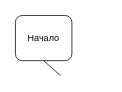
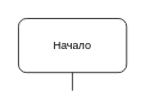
  <mxCell id="0" />
  <mxCell id="1" parent="0" />
- <mxCell id="2" value="Начало" style="rounded=1;whiteSpace=wrap;html=1;" parent="1" vertex="1"><mxGeometry x="20" y="20" width="75" height="60" as="geometry" /></mxCell>
+ <mxCell id="2" value="Начало" style="rounded=1;whiteSpace=wrap;html=1;" parent="1" vertex="1"><mxGeometry x="20" y="20" width="120" height="60" as="geometry" /></mxCell>
  <mxCell id="3" value="" style="endArrow=none;html=1;entryX=0.5;entryY=1;entryDx=0;entryDy=0;" edge="1" parent="1" target="2"><mxGeometry width="50" height="50" relative="1" as="geometry"><mxPoint x="80" y="100" as="sourcePoint" /><mxPoint x="106" y="90" as="targetPoint" /></mxGeometry></mxCell>
